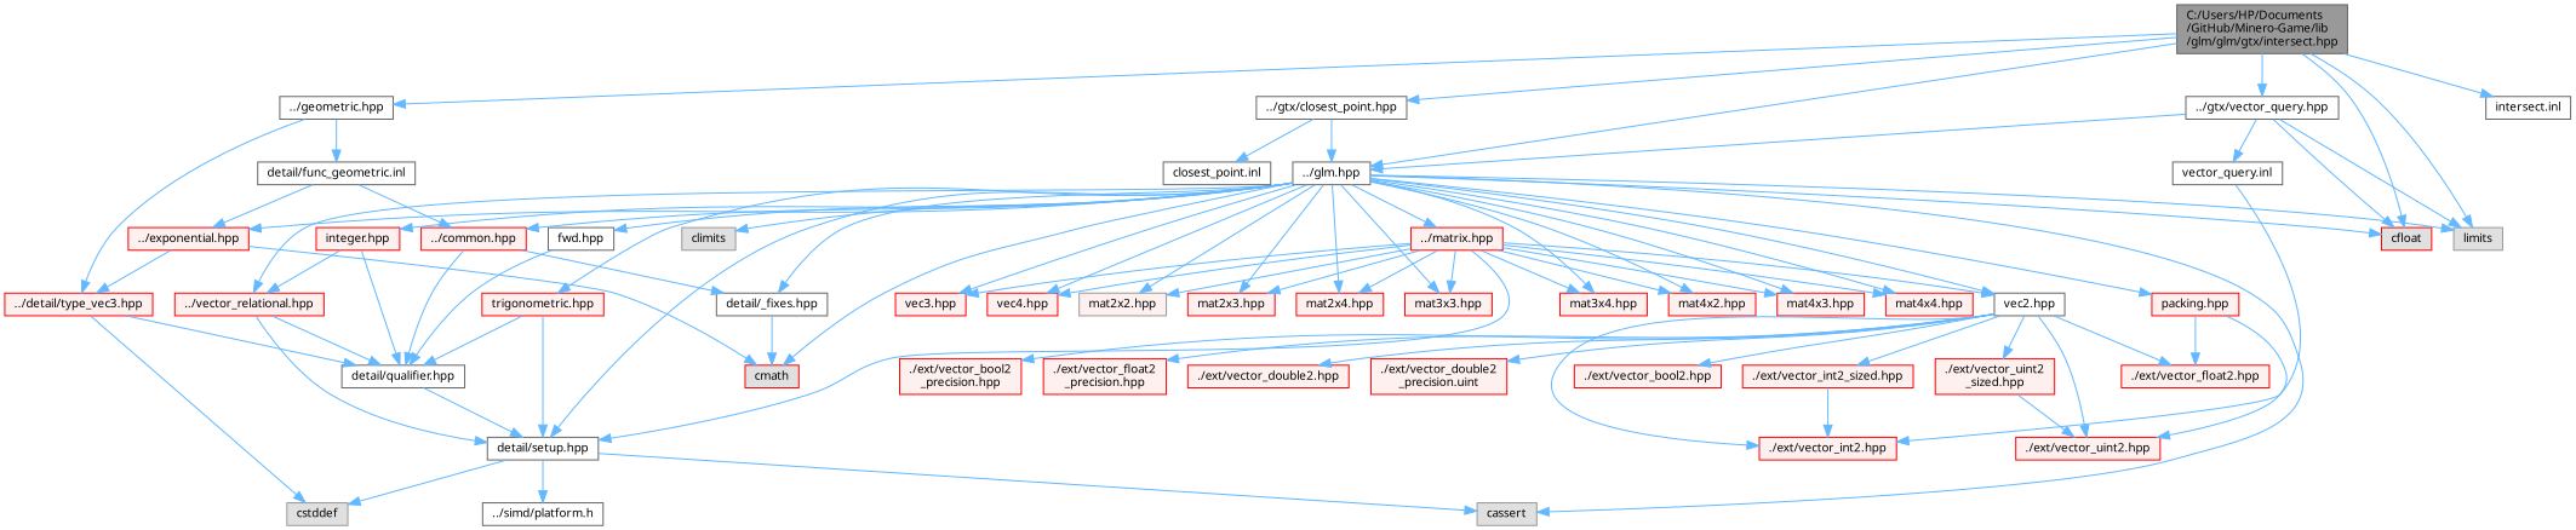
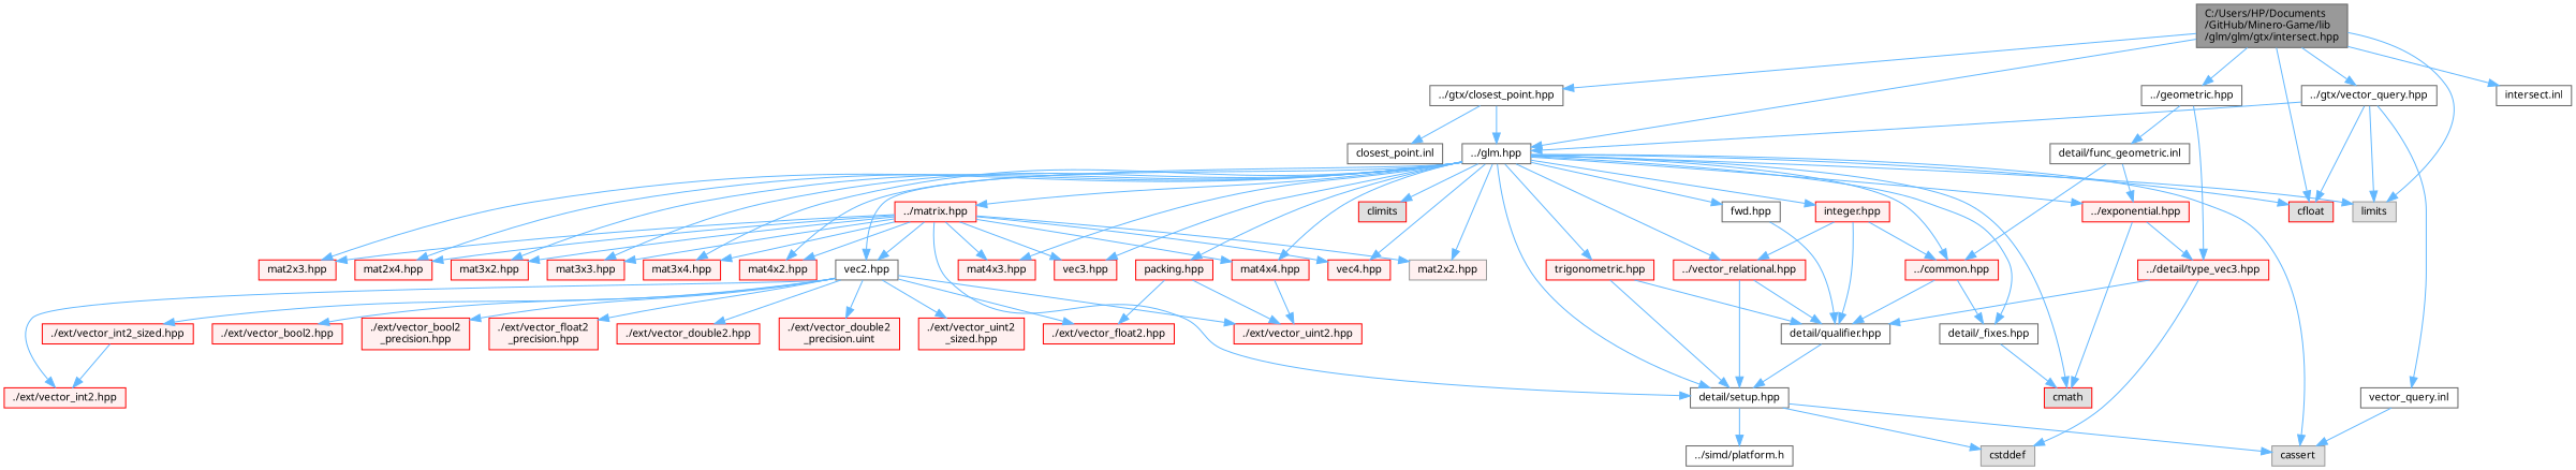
  digraph {
    fontname="Noto Sans"
    node [color=red fillcolor="#FFF0F0" fontname="Noto Sans" fontsize=10 shape=box style=filled]
    edge [color=steelblue1 fontname="Noto Sans" fontsize=10 labelfontname=Helvetica labelfontsize=10 style=solid]
    n1 [color=gray40 fillcolor=grey60 fontcolor=black height=0.2 label="C:/Users/HP/Documents\l/GitHub/Minero-Game/lib\l/glm/glm/gtx/intersect.hpp" width=0.4]
    n2 [fillcolor="#E0E0E0" height=0.2 label=cfloat width=0.4]
    n3 [color=grey60 fillcolor="#E0E0E0" height=0.2 label=limits width=0.4]
    n4 [color=grey40 fillcolor=white height=0.2 label="../glm.hpp" width=0.4]
    n5 [color=grey40 fillcolor=white height=0.2 label="../geometric.hpp" width=0.4]
    n6 [color=grey40 fillcolor=white height=0.2 label="../gtx/closest_point.hpp" width=0.4]
    n7 [color=grey40 fillcolor=white height=0.2 label="../gtx/vector_query.hpp" width=0.4]
    n8 [color=grey40 fillcolor=white height=0.2 label="intersect.inl" width=0.4]
    n9 [color=grey40 fillcolor=white height=0.2 label="detail/_fixes.hpp" width=0.4]
    n10 [fillcolor="#E0E0E0" height=0.2 label=cmath width=0.4]
    n11 [color=grey40 fillcolor=white height=0.2 label="detail/setup.hpp" width=0.4]
    n12 [color=grey60 fillcolor="#E0E0E0" height=0.2 label=cassert width=0.4]
-   n13 [color=grey60 fillcolor="#E0E0E0" height=0.2 label=climits width=0.4]
+   n13 [fillcolor="#E0E0E0" height=0.2 label=climits width=0.4]
    n14 [color=grey40 fillcolor=white height=0.2 label="fwd.hpp" width=0.4]
    n15 [color=grey40 fillcolor=white height=0.2 label="vec2.hpp" width=0.4]
    n16 [height=0.2 label="vec3.hpp" width=0.4]
    n17 [height=0.2 label="vec4.hpp" width=0.4]
    n18 [color=grey60 height=0.2 label="mat2x2.hpp" width=0.4]
    n19 [height=0.2 label="mat2x3.hpp" width=0.4]
    n20 [height=0.2 label="mat2x4.hpp" width=0.4]
+   n21 [height=0.2 label="mat3x2.hpp" width=0.4]
    n22 [height=0.2 label="mat3x3.hpp" width=0.4]
    n23 [height=0.2 label="mat3x4.hpp" width=0.4]
    n24 [height=0.2 label="mat4x2.hpp" width=0.4]
    n25 [height=0.2 label="mat4x3.hpp" width=0.4]
    n26 [height=0.2 label="mat4x4.hpp" width=0.4]
    n27 [height=0.2 label="trigonometric.hpp" width=0.4]
    n28 [height=0.2 label="../exponential.hpp" width=0.4]
    n29 [height=0.2 label="../common.hpp" width=0.4]
    n30 [height=0.2 label="packing.hpp" width=0.4]
    n31 [height=0.2 label="../matrix.hpp" width=0.4]
    n32 [height=0.2 label="../vector_relational.hpp" width=0.4]
    n33 [height=0.2 label="integer.hpp" width=0.4]
    n34 [height=0.2 label="../detail/type_vec3.hpp" width=0.4]
    n35 [color=grey40 fillcolor=white height=0.2 label="detail/func_geometric.inl" width=0.4]
    n36 [color=grey40 fillcolor=white height=0.2 label="closest_point.inl" width=0.4]
    n37 [color=grey40 fillcolor=white height=0.2 label="vector_query.inl" width=0.4]
    n38 [color=grey60 fillcolor="#E0E0E0" height=0.2 label=cstddef width=0.4]
    n39 [color=grey40 fillcolor=white height=0.2 label="../simd/platform.h" width=0.4]
    n40 [color=grey40 fillcolor=white height=0.2 label="detail/qualifier.hpp" width=0.4]
    n41 [height=0.2 label="./ext/vector_bool2.hpp" width=0.4]
    n42 [height=0.2 label="./ext/vector_bool2\l_precision.hpp" width=0.4]
    n43 [height=0.2 label="./ext/vector_float2.hpp" width=0.4]
    n44 [height=0.2 label="./ext/vector_float2\l_precision.hpp" width=0.4]
    n45 [height=0.2 label="./ext/vector_double2.hpp" width=0.4]
    n46 [height=0.2 label="./ext/vector_double2\l_precision.uint" width=0.4]
    n47 [height=0.2 label="./ext/vector_int2.hpp" width=0.4]
    n48 [height=0.2 label="./ext/vector_int2_sized.hpp" width=0.4]
    n49 [height=0.2 label="./ext/vector_uint2.hpp" width=0.4]
    n50 [height=0.2 label="./ext/vector_uint2\l_sized.hpp" width=0.4]
    n1 -> n2
    n1 -> n3
    n1 -> n4
    n1 -> n5
    n1 -> n6
    n1 -> n7
    n1 -> n8
    n4 -> n2
    n4 -> n3
    n4 -> n9
    n4 -> n10
    n4 -> n11
    n4 -> n12
    n4 -> n13
    n4 -> n14
    n4 -> n15
    n4 -> n16
    n4 -> n17
    n4 -> n18
    n4 -> n19
    n4 -> n20
+   n4 -> n21
    n4 -> n22
    n4 -> n23
    n4 -> n24
    n4 -> n25
    n4 -> n26
    n4 -> n27
    n4 -> n28
    n4 -> n29
    n4 -> n30
    n4 -> n31
    n4 -> n32
    n4 -> n33
    n5 -> n34
    n5 -> n35
    n6 -> n4
    n6 -> n36
    n7 -> n2
    n7 -> n3
    n7 -> n4
    n7 -> n37
    n9 -> n10
    n11 -> n12
    n11 -> n38
    n11 -> n39
    n14 -> n40
    n15 -> n41
    n15 -> n42
    n15 -> n43
    n15 -> n44
    n15 -> n45
    n15 -> n46
    n15 -> n47
    n15 -> n48
    n15 -> n49
    n15 -> n50
    n27 -> n11
    n27 -> n40
    n28 -> n10
    n28 -> n34
    n29 -> n9
    n29 -> n40
    n30 -> n43
    n30 -> n49
    n31 -> n11
    n31 -> n15
    n31 -> n16
    n31 -> n17
    n31 -> n18
    n31 -> n19
    n31 -> n20
+   n31 -> n21
    n31 -> n22
    n31 -> n23
    n31 -> n24
    n31 -> n25
    n31 -> n26
    n32 -> n11
    n32 -> n40
+   n33 -> n29
    n33 -> n32
    n33 -> n40
    n34 -> n38
    n34 -> n40
    n35 -> n28
    n35 -> n29
-   n37 -> n47
+   n37 -> n12
    n40 -> n11
    n48 -> n47
-   n50 -> n49
+   n26 -> n49
  }
